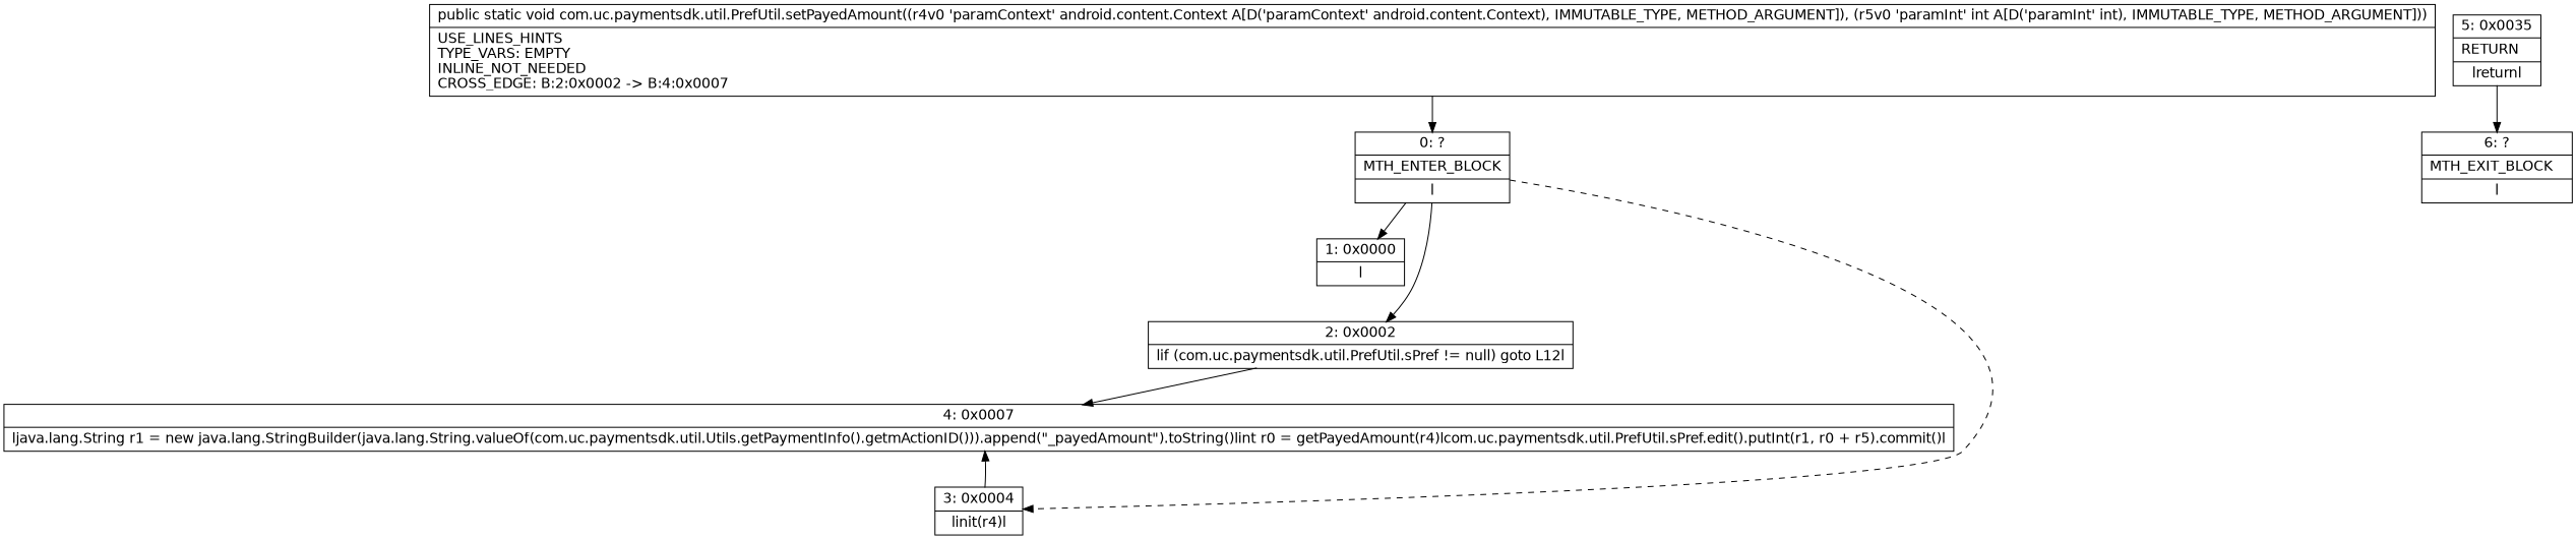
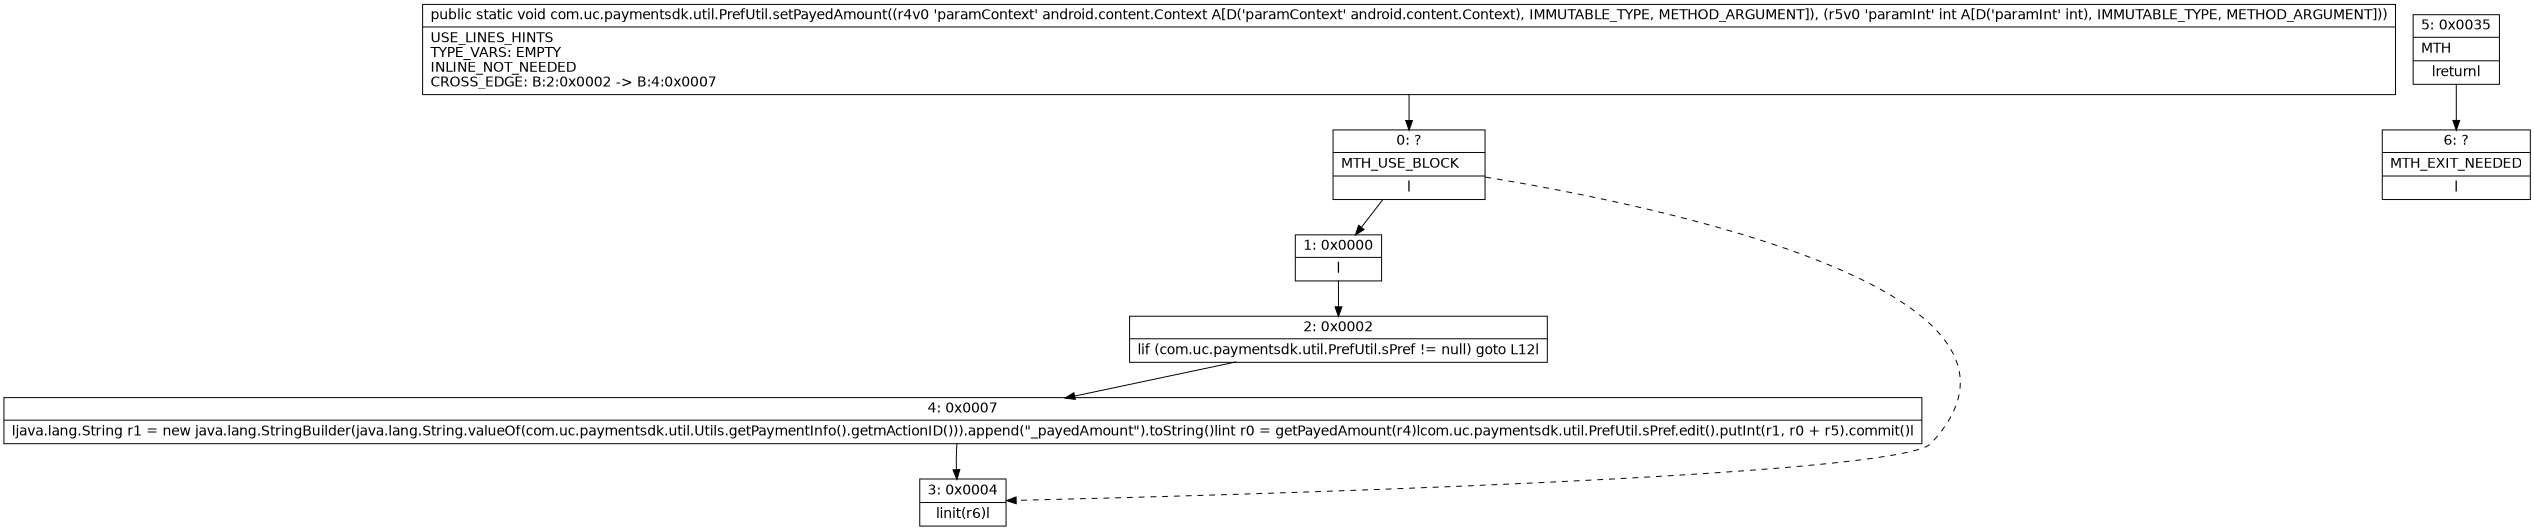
  digraph {
    fontname="DejaVu Sans"
    node [fontname="DejaVu Sans" shape=record]
    edge [fontname="DejaVu Sans"]
-   n1 [label="{0\:\ ?|MTH_ENTER_BLOCK\l|l}"]
+   n1 [label="{0\:\ ?|MTH_USE_BLOCK\l|l}"]
    n2 [label="{1\:\ 0x0000|l}"]
-   n3 [label="{3\:\ 0x0004|linit(r4)l}"]
+   n3 [label="{3\:\ 0x0004|linit(r6)l}"]
    n4 [label="{2\:\ 0x0002|lif (com.uc.paymentsdk.util.PrefUtil.sPref != null) goto L12l}"]
    n5 [label="{4\:\ 0x0007|ljava.lang.String r1 = new java.lang.StringBuilder(java.lang.String.valueOf(com.uc.paymentsdk.util.Utils.getPaymentInfo().getmActionID())).append(\"_payedAmount\").toString()lint r0 = getPayedAmount(r4)lcom.uc.paymentsdk.util.PrefUtil.sPref.edit().putInt(r1, r0 + r5).commit()l}"]
-   n6 [label="{5\:\ 0x0035|RETURN\l|lreturnl}"]
-   n7 [label="{6\:\ ?|MTH_EXIT_BLOCK\l|l}"]
+   n6 [label="{5\:\ 0x0035|MTH\l|lreturnl}"]
+   n7 [label="{6\:\ ?|MTH_EXIT_NEEDED\l|l}"]
    n8 [label="{public static void com.uc.paymentsdk.util.PrefUtil.setPayedAmount((r4v0 'paramContext' android.content.Context A[D('paramContext' android.content.Context), IMMUTABLE_TYPE, METHOD_ARGUMENT]), (r5v0 'paramInt' int A[D('paramInt' int), IMMUTABLE_TYPE, METHOD_ARGUMENT]))  | USE_LINES_HINTS\lTYPE_VARS: EMPTY\lINLINE_NOT_NEEDED\lCROSS_EDGE: B:2:0x0002 \-\> B:4:0x0007\l}"]
    n1 -> n2
    n1 -> n3 [style=dashed]
-   n1 -> n4
-   n3 -> n5
+   n2 -> n4
+   n5 -> n3
    n4 -> n5
    n6 -> n7
    n8 -> n1
  }
